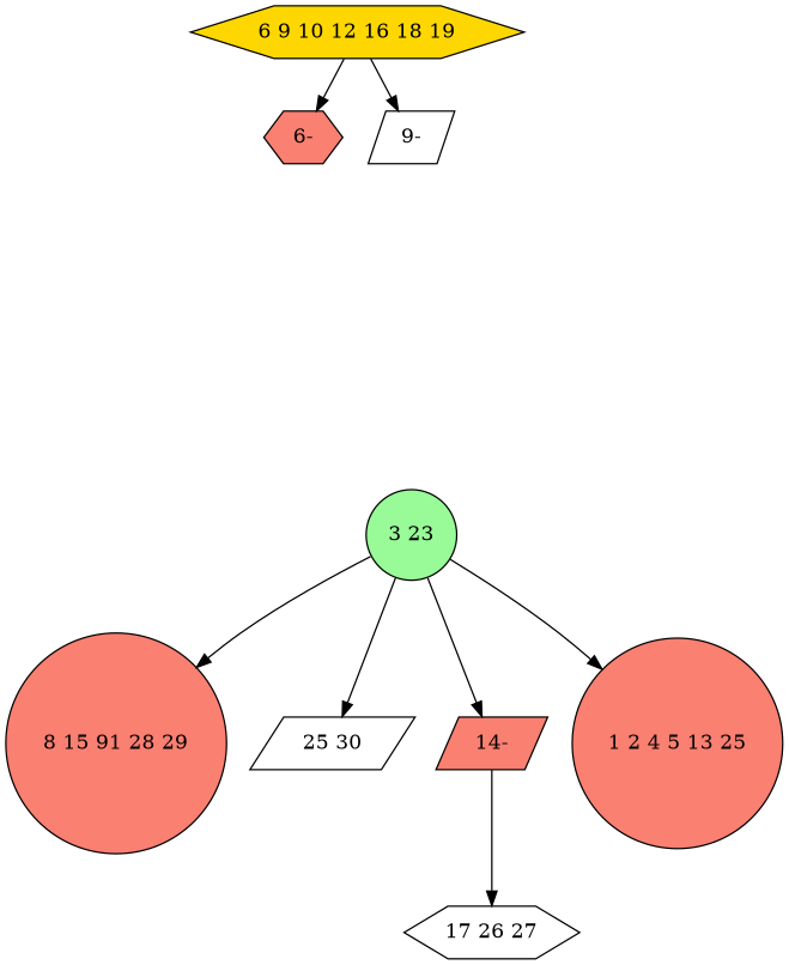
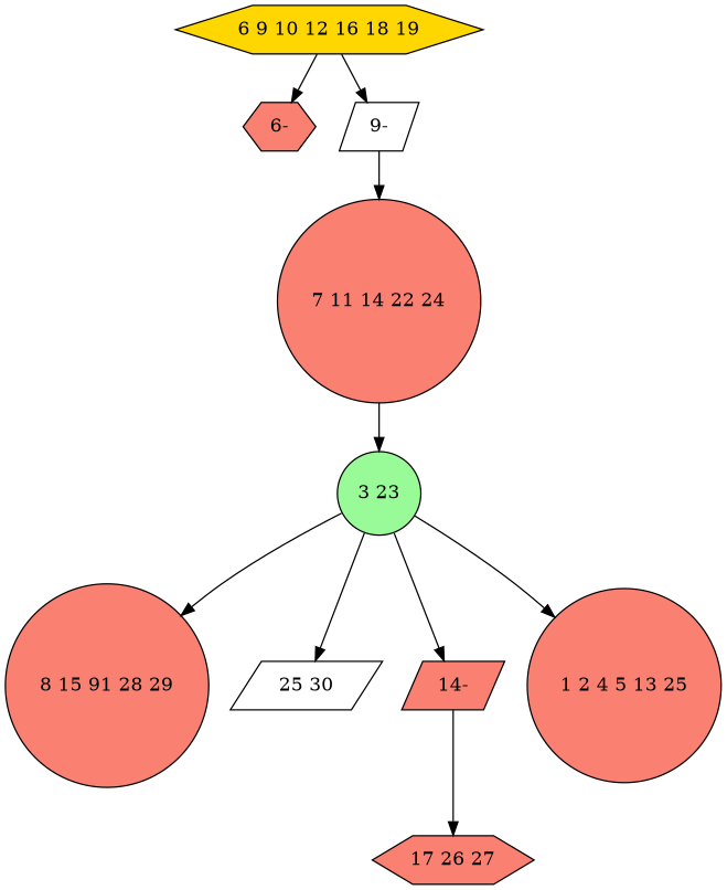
  digraph {
    node [fillcolor=salmon shape=circle style=filled]
    n1 [fillcolor=gold label="6 9 10 12 16 18 19" shape=hexagon]
    n2 [label="6-" shape=hexagon]
    n3 [fillcolor=white label="9-" shape=parallelogram]
+   n4 [label="7 11 14 22 24"]
    n5 [fillcolor=palegreen label="3 23"]
    n6 [label="8 15 91 28 29"]
    n7 [fillcolor=white label="25 30" shape=parallelogram]
    n8 [label="14-" shape=parallelogram]
    n9 [label="1 2 4 5 13 25"]
-   n10 [fillcolor=white label="17 26 27" shape=hexagon]
+   n10 [label="17 26 27" shape=hexagon]
    n1 -> n2
    n1 -> n3
+   n3 -> n4
+   n4 -> n5
    n5 -> n6
    n5 -> n7
    n5 -> n8
    n5 -> n9
    n8 -> n10
  }
